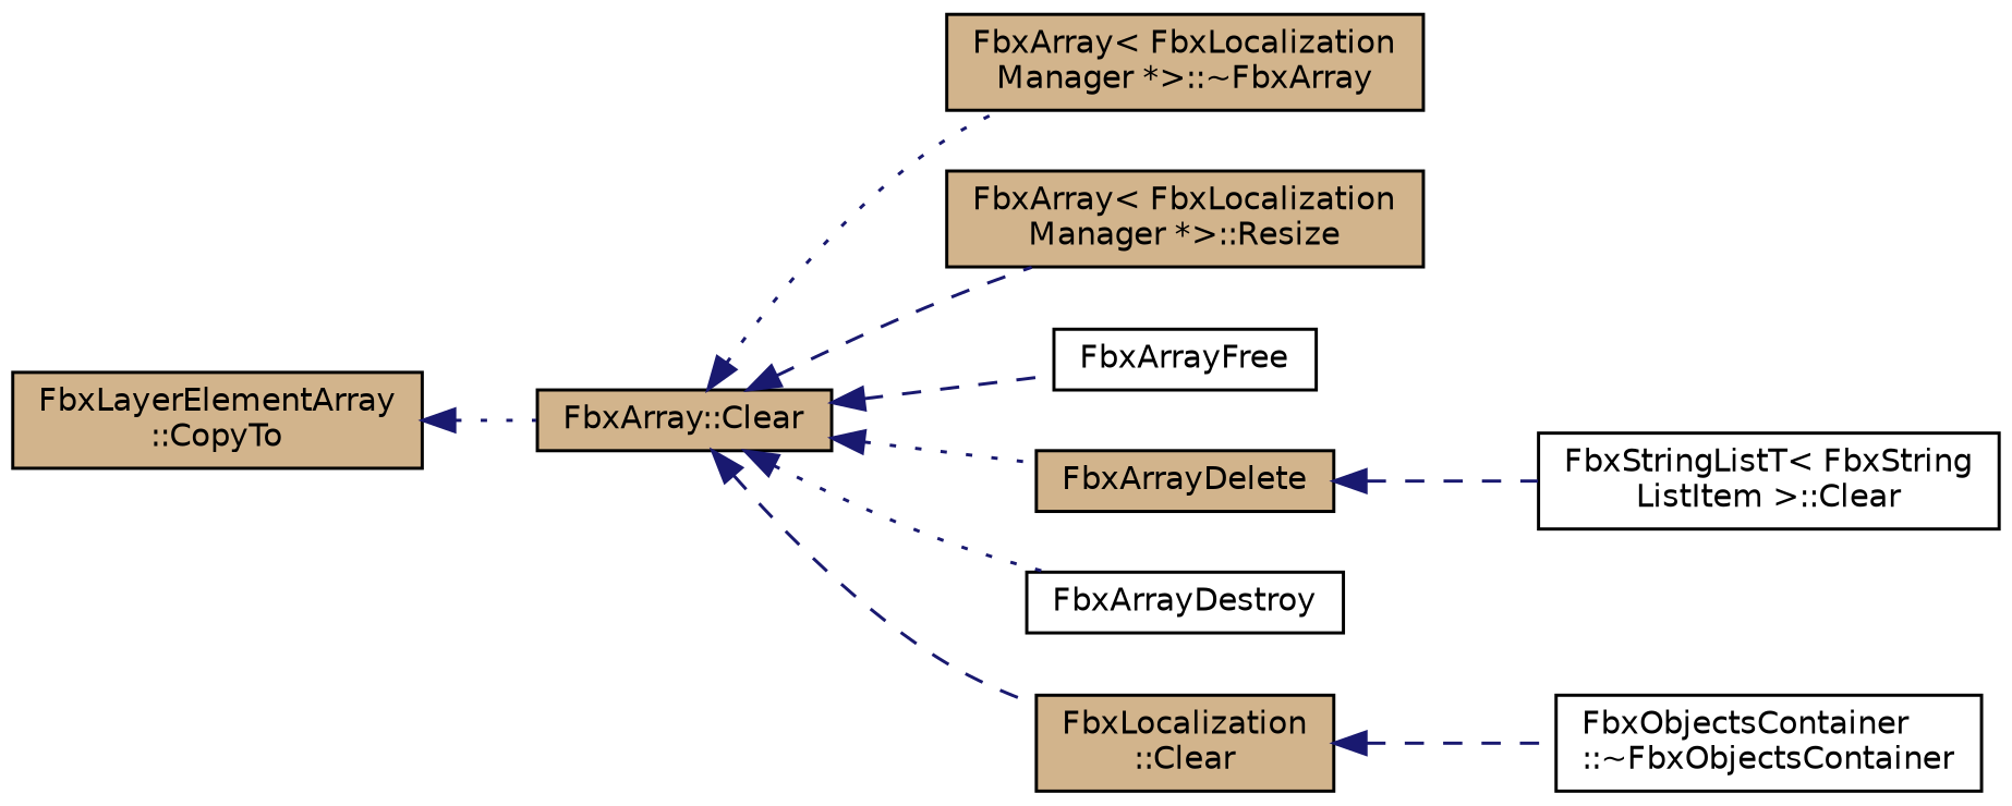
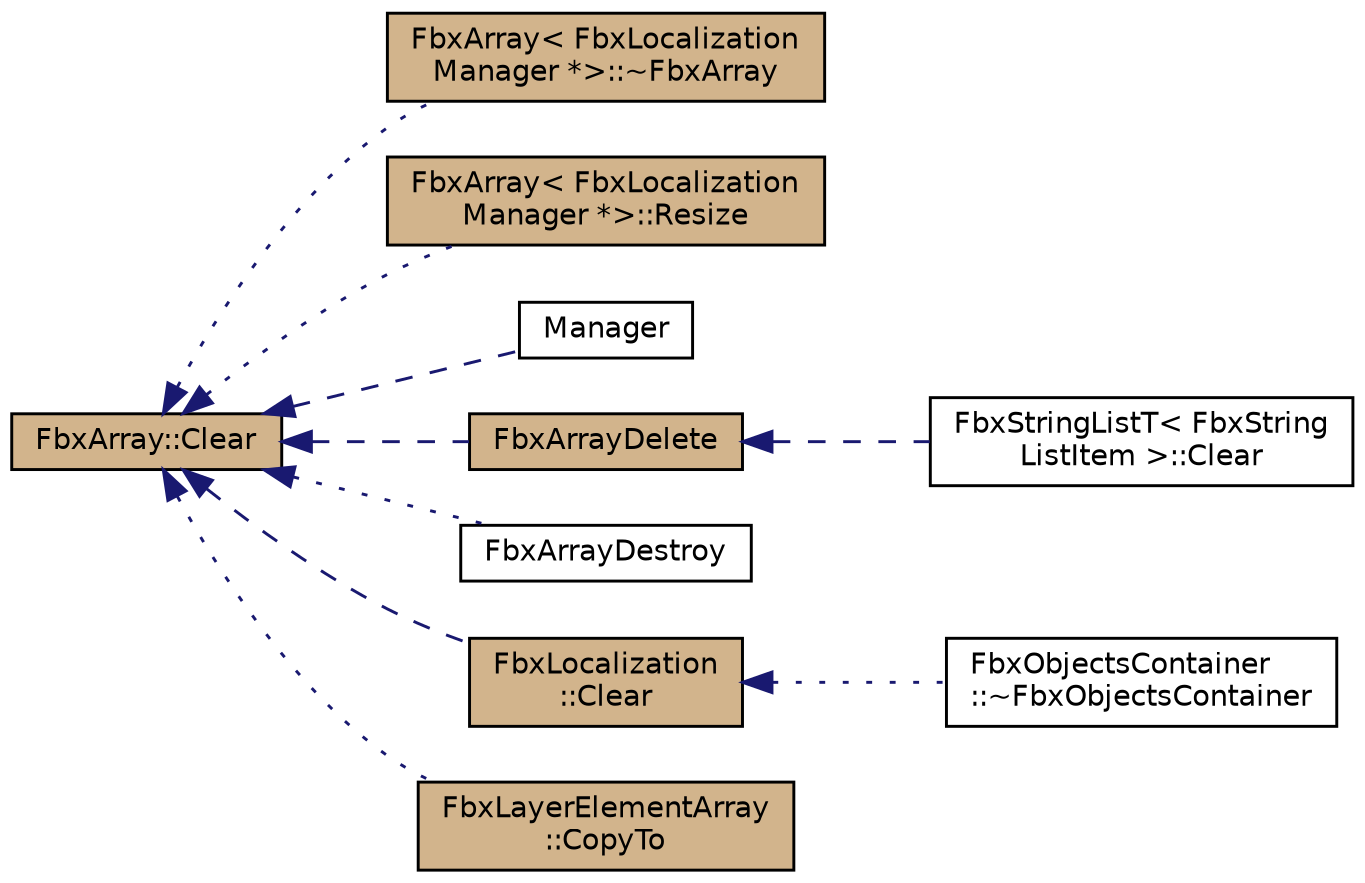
  digraph {
    rankdir=LR
    node [color=black fillcolor=tan fontname=Helvetica fontsize=10 shape=record style=filled]
    edge [color=midnightblue dir=back fontname=Helvetica fontsize=10 labelfontname=Helvetica labelfontsize=10 style=dashed]
    n1 [fontcolor=black height=0.2 label="FbxArray::Clear" width=0.4]
    n2 [height=0.2 label="FbxArray\< FbxLocalization\lManager *\>::~FbxArray" width=0.4]
    n3 [height=0.2 label="FbxArray\< FbxLocalization\lManager *\>::Resize" width=0.4]
-   n4 [fillcolor=white height=0.2 label=FbxArrayFree width=0.4]
+   n4 [fillcolor=white height=0.2 label=Manager width=0.4]
    n5 [height=0.2 label=FbxArrayDelete width=0.4]
    n6 [fillcolor=white height=0.2 label=FbxArrayDestroy width=0.4]
    n7 [height=0.2 label="FbxLocalization\l::Clear" width=0.4]
    n8 [height=0.2 label="FbxLayerElementArray\l::CopyTo" width=0.4]
    n9 [fillcolor=white height=0.2 label="FbxStringListT\< FbxString\lListItem \>::Clear" width=0.4]
    n10 [fillcolor=white height=0.2 label="FbxObjectsContainer\l::~FbxObjectsContainer" width=0.4]
    n1 -> n2 [style=dotted]
-   n1 -> n3
+   n1 -> n3 [style=dotted]
    n1 -> n4
-   n1 -> n5 [style=dotted]
+   n1 -> n5
    n1 -> n6 [style=dotted]
    n1 -> n7
-   n8 -> n1 [style=dotted]
+   n1 -> n8 [style=dotted]
    n5 -> n9
-   n7 -> n10
+   n7 -> n10 [style=dotted]
  }
